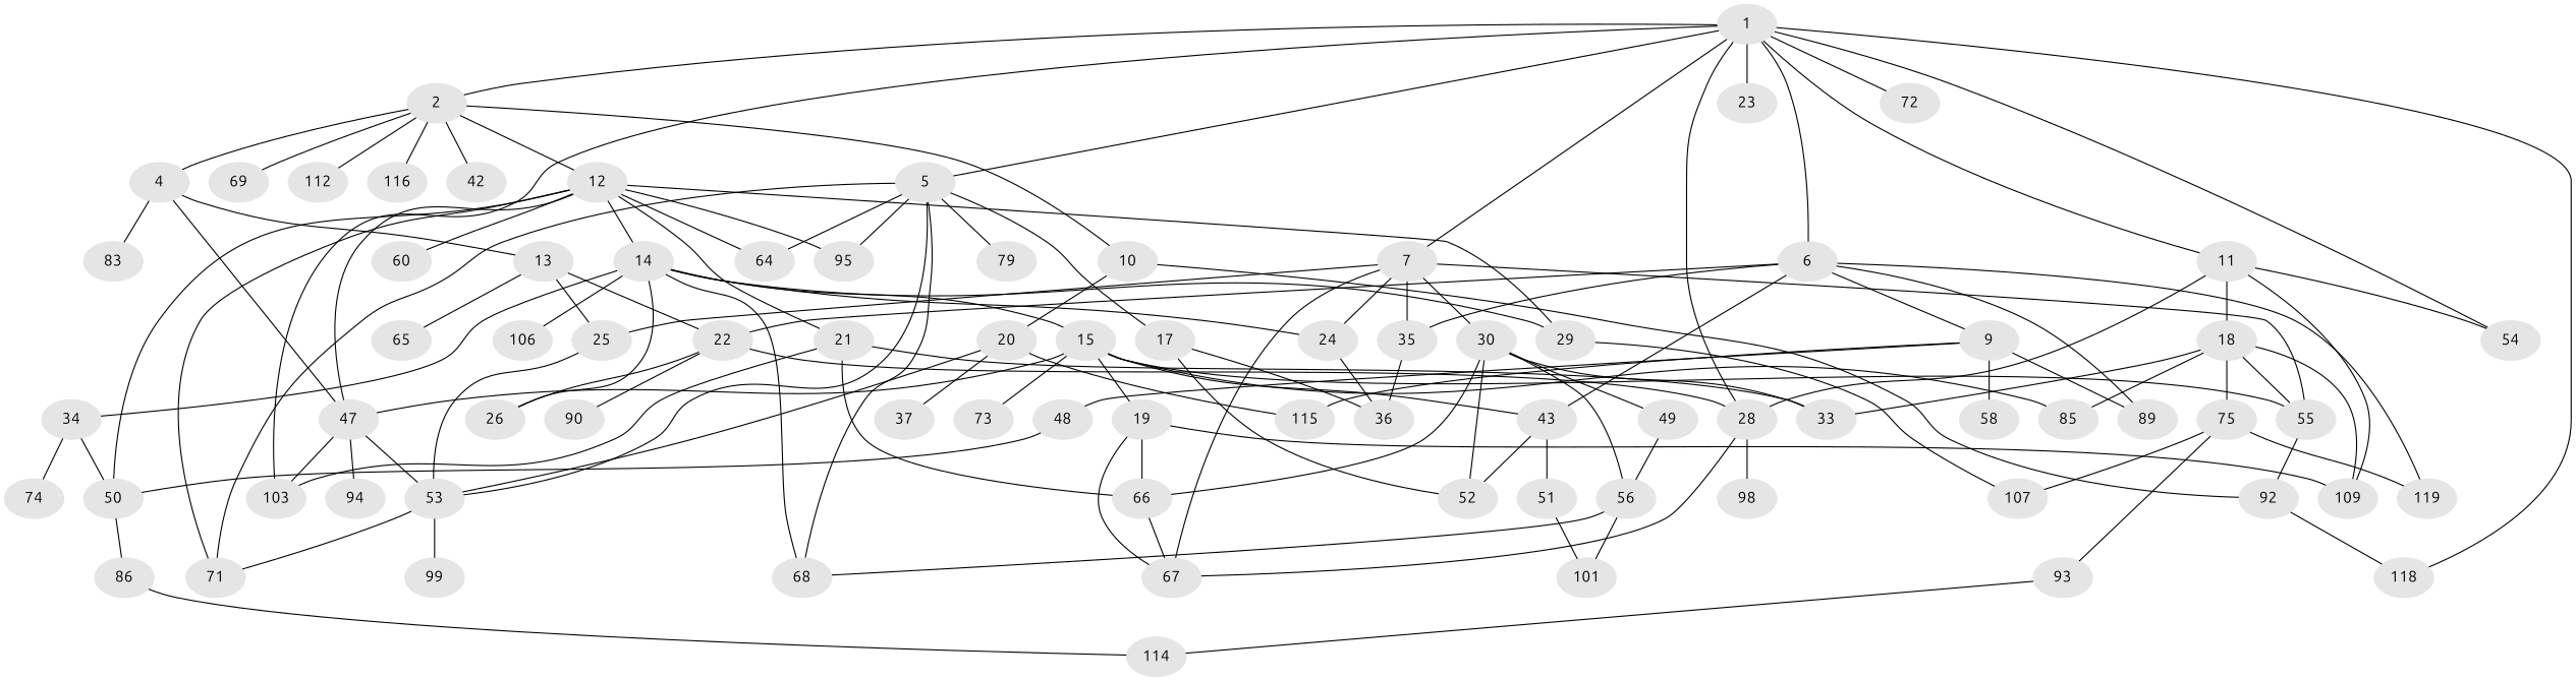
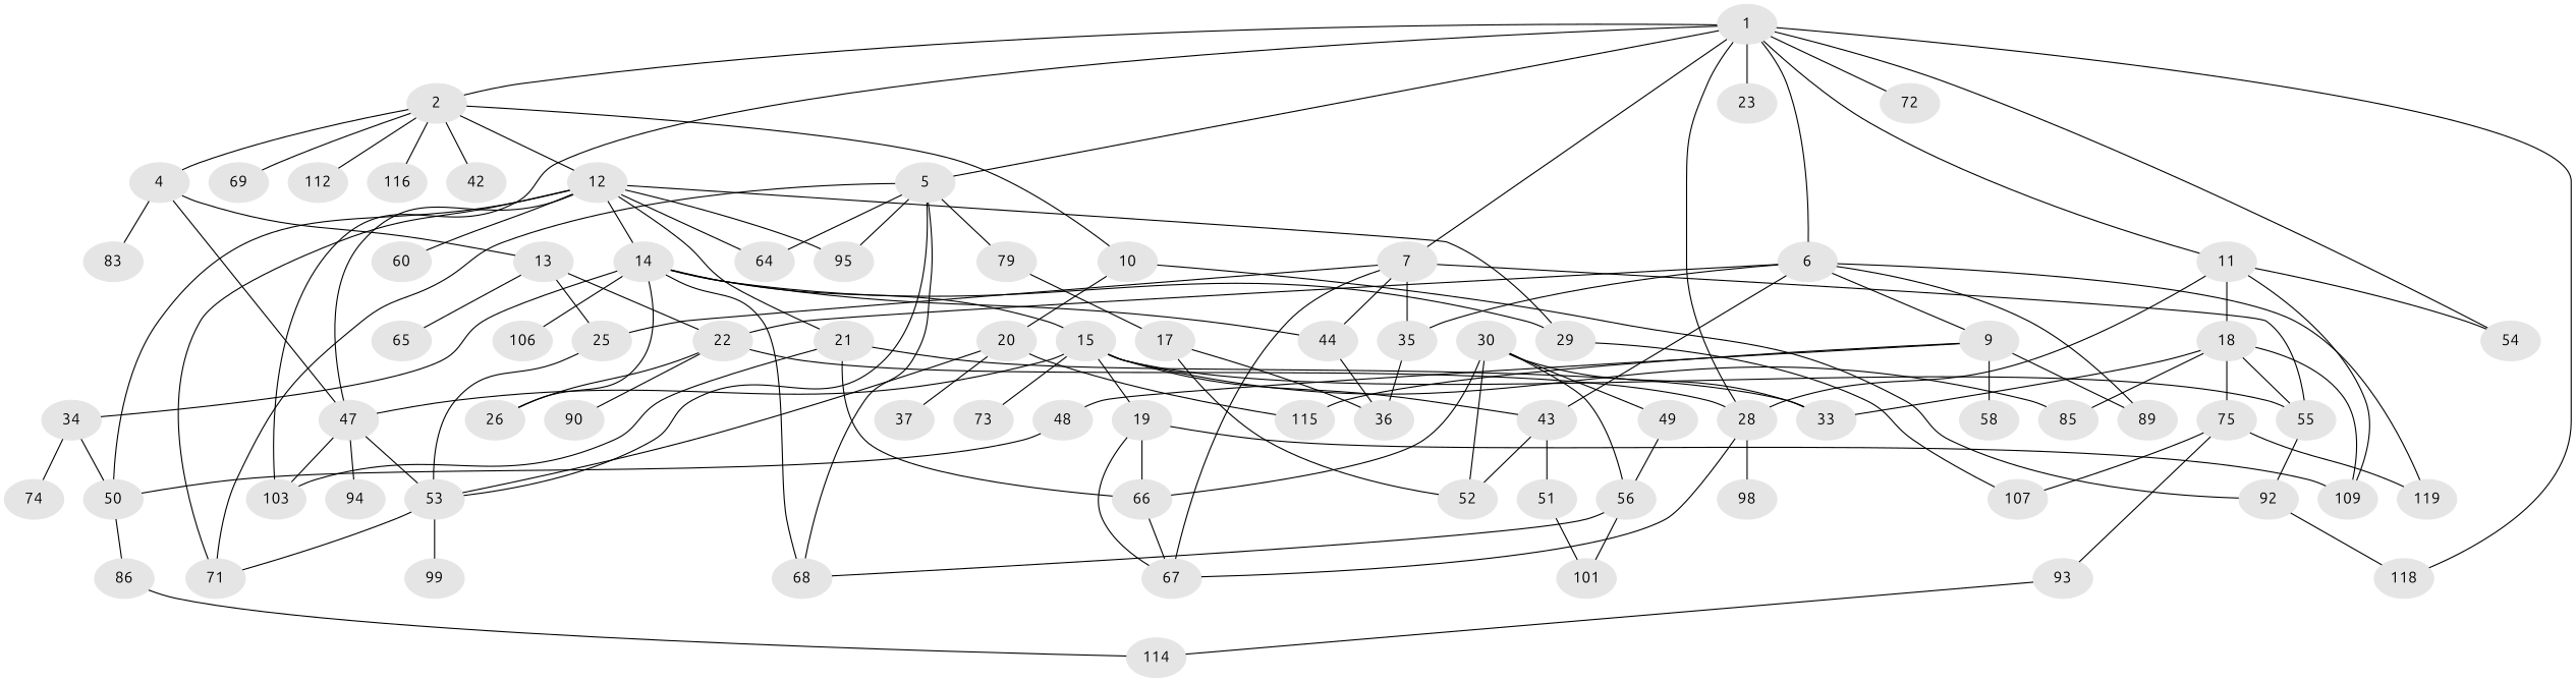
  graph {
    fontname=Ubuntu
    node [color=gray90 fontname=Ubuntu style=filled]
    edge [fontname=Ubuntu]
    1 [super="+76"]
    2 [super="+3"]
    5 [super="+61"]
    6 [super="+120"]
    7 [super="+8"]
    11 [super="+27"]
    23
    28 [super="+40"]
    54 [super="+104"]
    72
    103
    118
    4 [super="+46"]
    10 [super="+16"]
    12 [super="+96"]
    42
    69
    112
    116
    17 [super="+62"]
    53 [super="+63"]
    64 [super="+80"]
    68 [super="+102"]
    71 [super="+82"]
    79
    95 [super="+105"]
    9 [super="+39"]
    22 [super="+57"]
    35
    43
    89
    119
-   24 [super="+121"]
+   24 [super="+121" label=44]
    25
    30 [super="+78"]
    55 [super="+59"]
    67 [super="+117"]
    18 [super="+81"]
    109
    98
    13 [super="+44"]
    47 [super="+122"]
    83
    20 [super="+41"]
    92 [super="+97"]
    14 [super="+32"]
    21 [super="+38"]
    29
    50 [super="+113"]
    60 [super="+111"]
    65
    94
    36 [super="+91"]
    52 [super="+108"]
    99
    48
    58
    115
    26 [super="+87"]
    90
    51 [super="+88"]
    33
    66
    49
    56 [super="+84"]
    37
    85
    75 [super="+77"]
    15 [super="+31"]
    34 [super="+70"]
    106
    107
    86 [super="+100"]
    19 [super="+45"]
    73
    74
    93
    101 [super="+110"]
    114
    1 -- 2
    1 -- 5
    1 -- 6
    1 -- 7
    1 -- 11
    1 -- 23
    1 -- 28
    1 -- 54
    1 -- 72
    1 -- 103
    1 -- 118
    2 -- 4
    2 -- 10
    2 -- 12
    2 -- 42
    2 -- 69
    2 -- 112
    2 -- 116
-   5 -- 17
+   79 -- 17
    5 -- 53
    5 -- 64
    5 -- 68
    5 -- 71
    5 -- 79
    5 -- 95
    6 -- 9
    6 -- 22
    6 -- 35
    6 -- 43
    6 -- 89
    6 -- 119
    7 -- 35
    7 -- 24
    7 -- 25
-   7 -- 30
    7 -- 55
    7 -- 67
    11 -- 28
    11 -- 54
    11 -- 18
    11 -- 109
    28 -- 67
    28 -- 98
    4 -- 13
    4 -- 47
    4 -- 83
    10 -- 20
    10 -- 92
    12 -- 64
    12 -- 71
    12 -- 95
    12 -- 47
    12 -- 14
    12 -- 21
    12 -- 29
    12 -- 50 [weight=2]
    12 -- 60
    17 -- 36
    17 -- 52
    53 -- 71
    53 -- 99
    9 -- 89
    9 -- 48
    9 -- 58
    9 -- 115
    22 -- 28
    22 -- 26
    22 -- 90
    35 -- 36
    43 -- 52
    43 -- 51
    24 -- 36
    25 -- 53
    30 -- 52
    30 -- 33
    30 -- 66
    30 -- 49
    30 -- 56
    55 -- 92
    18 -- 55
    18 -- 109
    18 -- 33
    18 -- 85
    18 -- 75
    13 -- 22
    13 -- 25
    13 -- 65
    47 -- 103
    47 -- 53
    47 -- 94
    20 -- 53
    20 -- 115
    20 -- 37
    92 -- 118
    14 -- 68
    14 -- 24
    14 -- 29 [weight=2]
    14 -- 26
    14 -- 15
    14 -- 34
    14 -- 106
    21 -- 103
    21 -- 33
    21 -- 66
    29 -- 107
    50 -- 86
    48 -- 50
    51 -- 101
    66 -- 67
    49 -- 56
    56 -- 68
    56 -- 101
    75 -- 119
    75 -- 107
    75 -- 93
    15 -- 43
    15 -- 55
    15 -- 47
    15 -- 85
    15 -- 19
    15 -- 73
    34 -- 50
    34 -- 74
    86 -- 114
    19 -- 67
    19 -- 109
    19 -- 66
    93 -- 114
  }
